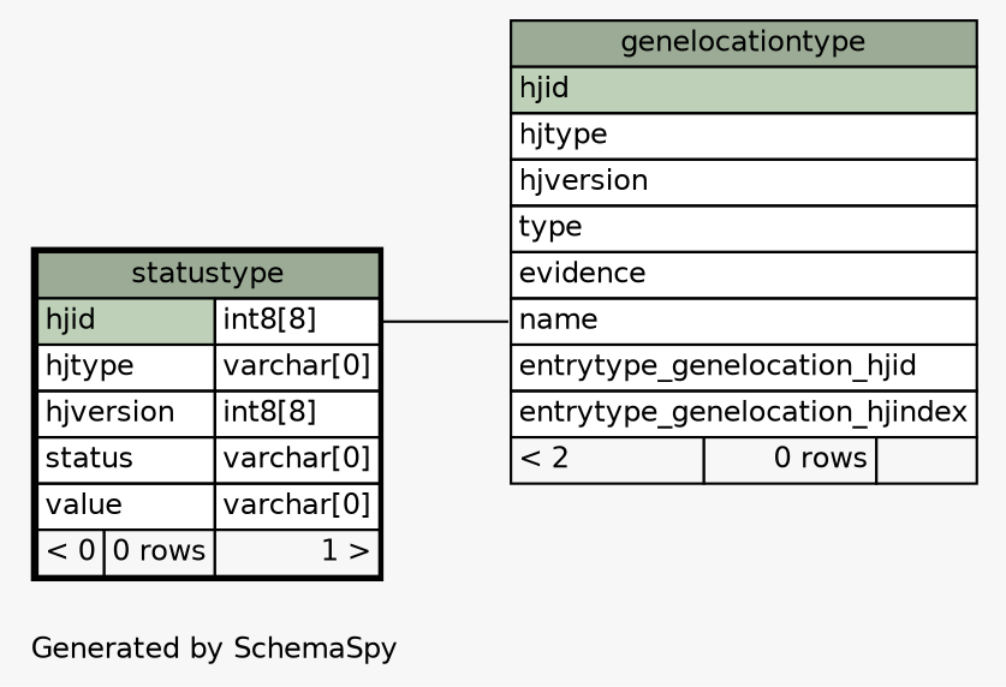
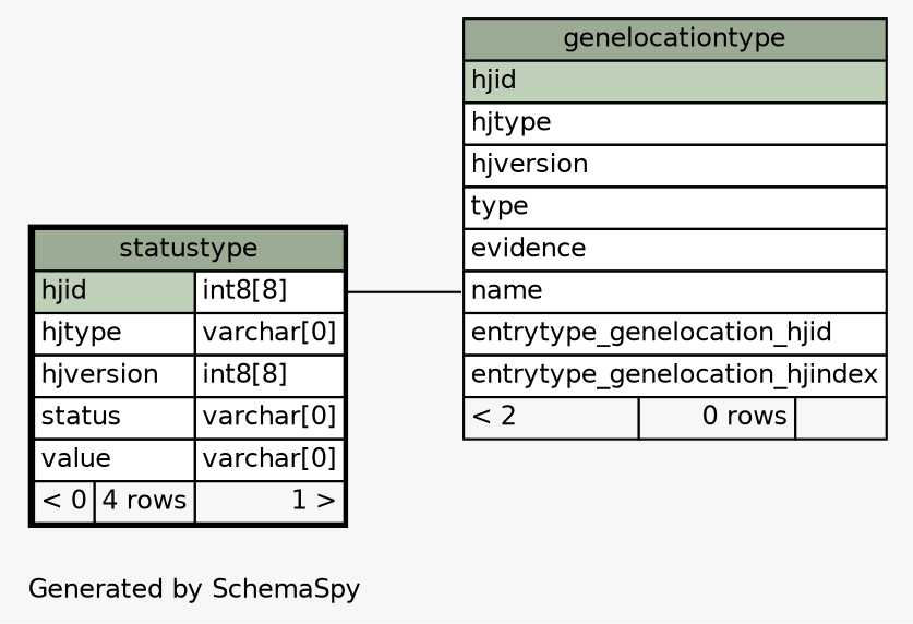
  digraph {
    bgcolor="#f7f7f7"
    fontname=Helvetica
    fontsize=11
    label="\nGenerated by SchemaSpy"
    labeljust=l
    nodesep=0.18
    rankdir=RL
    ranksep=0.46
    node [fontname=Helvetica fontsize=11 shape=plaintext]
    n1 [label=<     <TABLE BORDER="0" CELLBORDER="1" CELLSPACING="0" BGCOLOR="#ffffff">       <TR><TD COLSPAN="3" BGCOLOR="#9bab96" ALIGN="CENTER">genelocationtype</TD></TR>       <TR><TD PORT="hjid" COLSPAN="3" BGCOLOR="#bed1b8" ALIGN="LEFT">hjid</TD></TR>       <TR><TD PORT="hjtype" COLSPAN="3" ALIGN="LEFT">hjtype</TD></TR>       <TR><TD PORT="hjversion" COLSPAN="3" ALIGN="LEFT">hjversion</TD></TR>       <TR><TD PORT="type" COLSPAN="3" ALIGN="LEFT">type</TD></TR>       <TR><TD PORT="evidence" COLSPAN="3" ALIGN="LEFT">evidence</TD></TR>       <TR><TD PORT="name" COLSPAN="3" ALIGN="LEFT">name</TD></TR>       <TR><TD PORT="entrytype_genelocation_hjid" COLSPAN="3" ALIGN="LEFT">entrytype_genelocation_hjid</TD></TR>       <TR><TD PORT="entrytype_genelocation_hjindex" COLSPAN="3" ALIGN="LEFT">entrytype_genelocation_hjindex</TD></TR>       <TR><TD ALIGN="LEFT" BGCOLOR="#f7f7f7">&lt; 2</TD><TD ALIGN="RIGHT" BGCOLOR="#f7f7f7">0 rows</TD><TD ALIGN="RIGHT" BGCOLOR="#f7f7f7">  </TD></TR>     </TABLE>>]
-   n2 [label=<     <TABLE BORDER="2" CELLBORDER="1" CELLSPACING="0" BGCOLOR="#ffffff">       <TR><TD COLSPAN="3" BGCOLOR="#9bab96" ALIGN="CENTER">statustype</TD></TR>       <TR><TD PORT="hjid" COLSPAN="2" BGCOLOR="#bed1b8" ALIGN="LEFT">hjid</TD><TD PORT="hjid.type" ALIGN="LEFT">int8[8]</TD></TR>       <TR><TD PORT="hjtype" COLSPAN="2" ALIGN="LEFT">hjtype</TD><TD PORT="hjtype.type" ALIGN="LEFT">varchar[0]</TD></TR>       <TR><TD PORT="hjversion" COLSPAN="2" ALIGN="LEFT">hjversion</TD><TD PORT="hjversion.type" ALIGN="LEFT">int8[8]</TD></TR>       <TR><TD PORT="status" COLSPAN="2" ALIGN="LEFT">status</TD><TD PORT="status.type" ALIGN="LEFT">varchar[0]</TD></TR>       <TR><TD PORT="value" COLSPAN="2" ALIGN="LEFT">value</TD><TD PORT="value.type" ALIGN="LEFT">varchar[0]</TD></TR>       <TR><TD ALIGN="LEFT" BGCOLOR="#f7f7f7">&lt; 0</TD><TD ALIGN="RIGHT" BGCOLOR="#f7f7f7">0 rows</TD><TD ALIGN="RIGHT" BGCOLOR="#f7f7f7">1 &gt;</TD></TR>     </TABLE>>]
+   n2 [label=<     <TABLE BORDER="2" CELLBORDER="1" CELLSPACING="0" BGCOLOR="#ffffff">       <TR><TD COLSPAN="3" BGCOLOR="#9bab96" ALIGN="CENTER">statustype</TD></TR>       <TR><TD PORT="hjid" COLSPAN="2" BGCOLOR="#bed1b8" ALIGN="LEFT">hjid</TD><TD PORT="hjid.type" ALIGN="LEFT">int8[8]</TD></TR>       <TR><TD PORT="hjtype" COLSPAN="2" ALIGN="LEFT">hjtype</TD><TD PORT="hjtype.type" ALIGN="LEFT">varchar[0]</TD></TR>       <TR><TD PORT="hjversion" COLSPAN="2" ALIGN="LEFT">hjversion</TD><TD PORT="hjversion.type" ALIGN="LEFT">int8[8]</TD></TR>       <TR><TD PORT="status" COLSPAN="2" ALIGN="LEFT">status</TD><TD PORT="status.type" ALIGN="LEFT">varchar[0]</TD></TR>       <TR><TD PORT="value" COLSPAN="2" ALIGN="LEFT">value</TD><TD PORT="value.type" ALIGN="LEFT">varchar[0]</TD></TR>       <TR><TD ALIGN="LEFT" BGCOLOR="#f7f7f7">&lt; 0</TD><TD ALIGN="RIGHT" BGCOLOR="#f7f7f7">4 rows</TD><TD ALIGN="RIGHT" BGCOLOR="#f7f7f7">1 &gt;</TD></TR>     </TABLE>>]
    n1 -> n2 [arrowhead=none arrowsize=0.8 arrowtail=crowodot headport="hjid.type:e" tailport="name:w"]
  }
